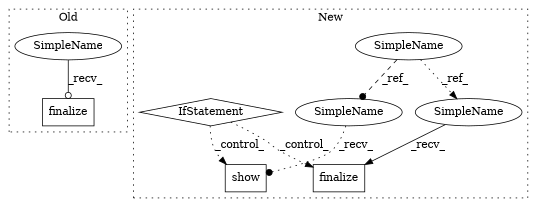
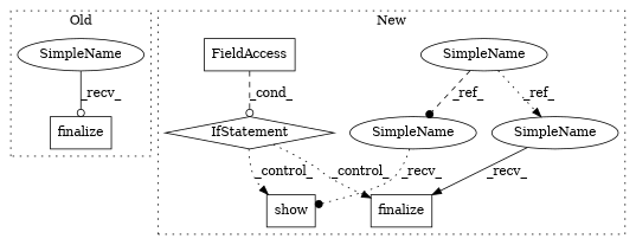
  digraph {
    node [a=42 l=10 shape=box]
    edge [arrowhead=normal style=dotted]
    n1 [a=32 label=finalize s=361]
    n2 [label=SimpleName s=350 shape=ellipse]
    n3 [a=32 l=6 label=show s=353]
    n4 [l=3 label=SimpleName s=221 shape=ellipse]
    n5 [a=32 label=finalize s=385]
+   n6 [a=22 l=4 label=FieldAccess s=335]
    n7 [a=25 l="4,2" label=IfStatement s="331,339" shape=diamond]
    n8 [l=3 label=SimpleName s=349 shape=ellipse]
    n9 [l=3 label=SimpleName s=381 shape=ellipse]
    subgraph cluster_1 {
      label=Old
      style=dotted
      n1
      n2
    }
    subgraph cluster_2 {
      label=New
      style=dotted
      n3
      n4
      n5
+     n6
      n7
      n8
      n9
    }
    n2 -> n1 [arrowhead=odot label=_recv_ style=solid]
    n4 -> n8 [arrowhead=dot label=_ref_ style=dashed]
    n4 -> n9 [label=_ref_]
+   n6 -> n7 [arrowhead=odot label=_cond_ style=dashed]
    n7 -> n3 [label=_control_]
    n7 -> n5 [label=_control_]
    n8 -> n3 [arrowhead=dot label=_recv_]
    n9 -> n5 [label=_recv_ style=solid]
  }
